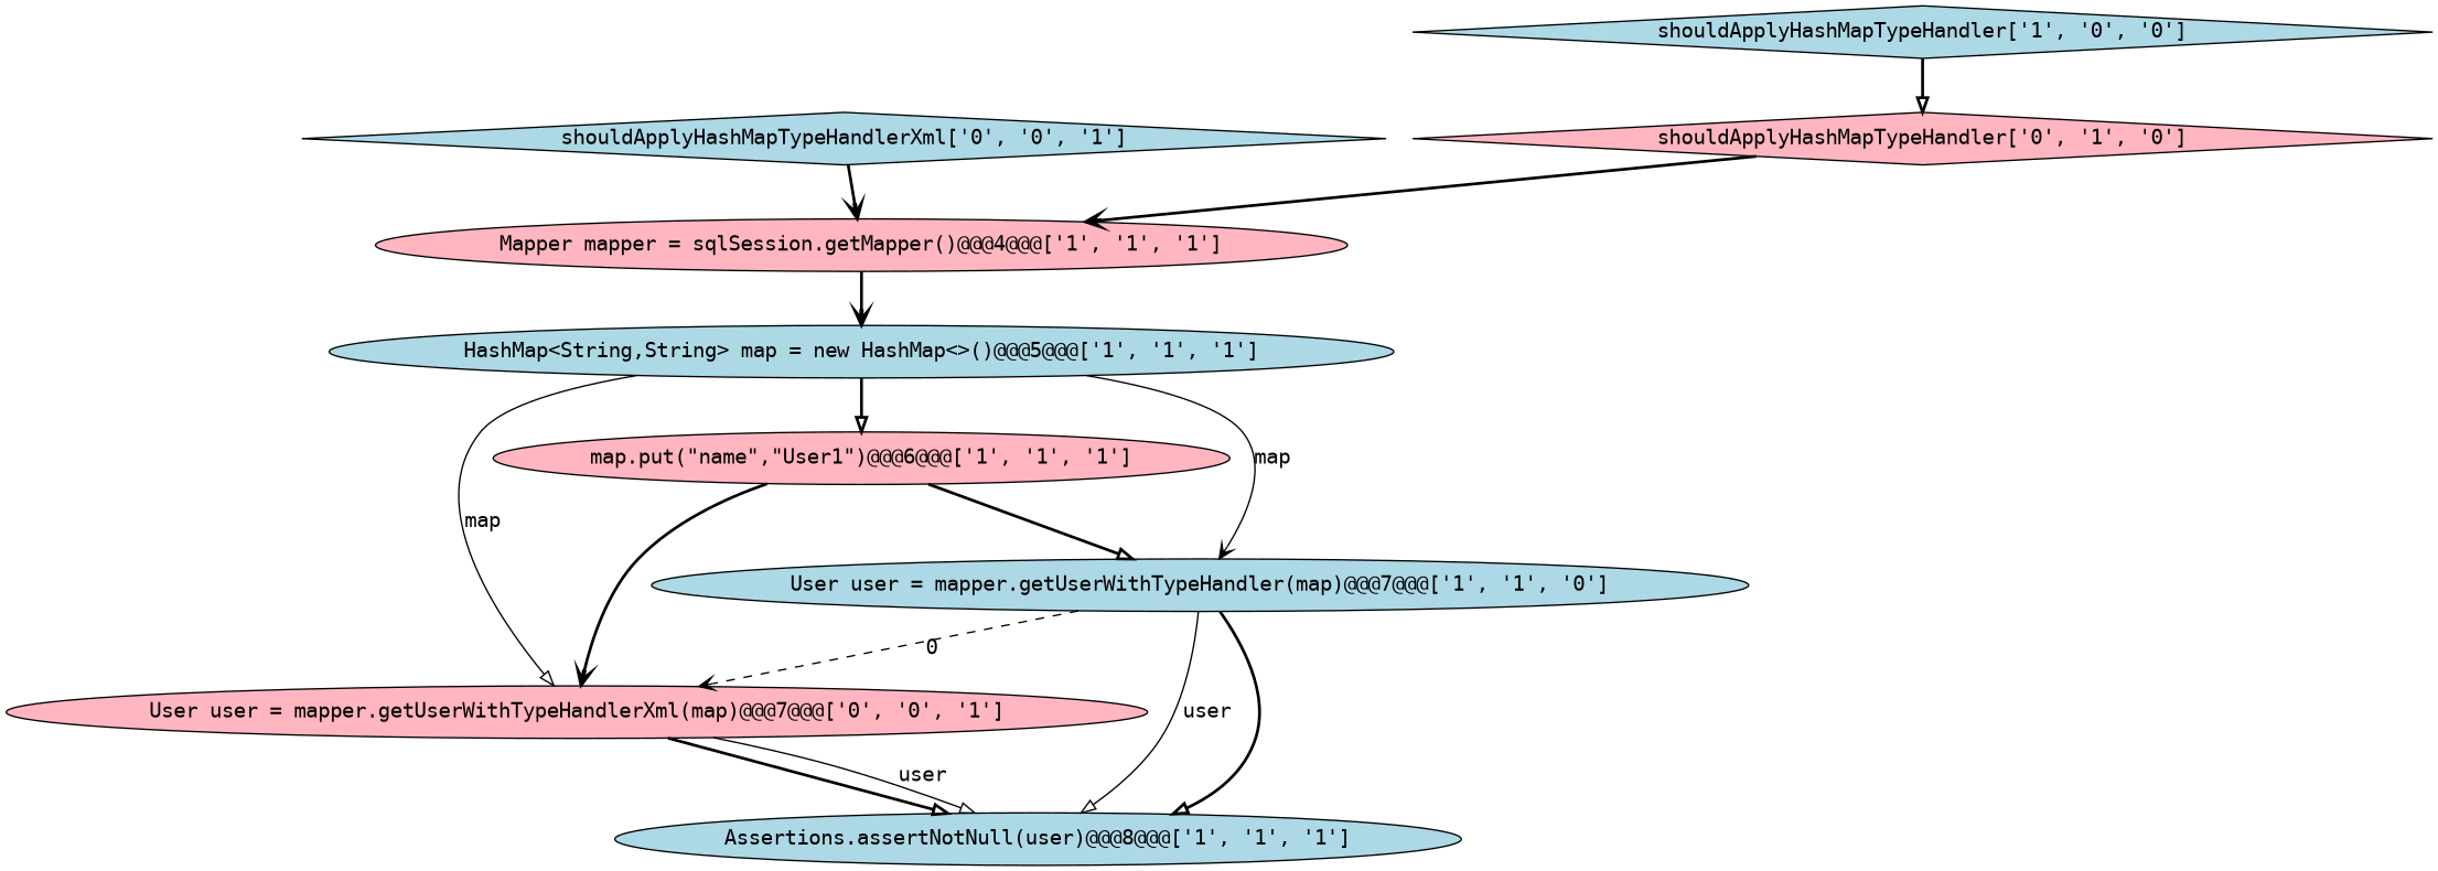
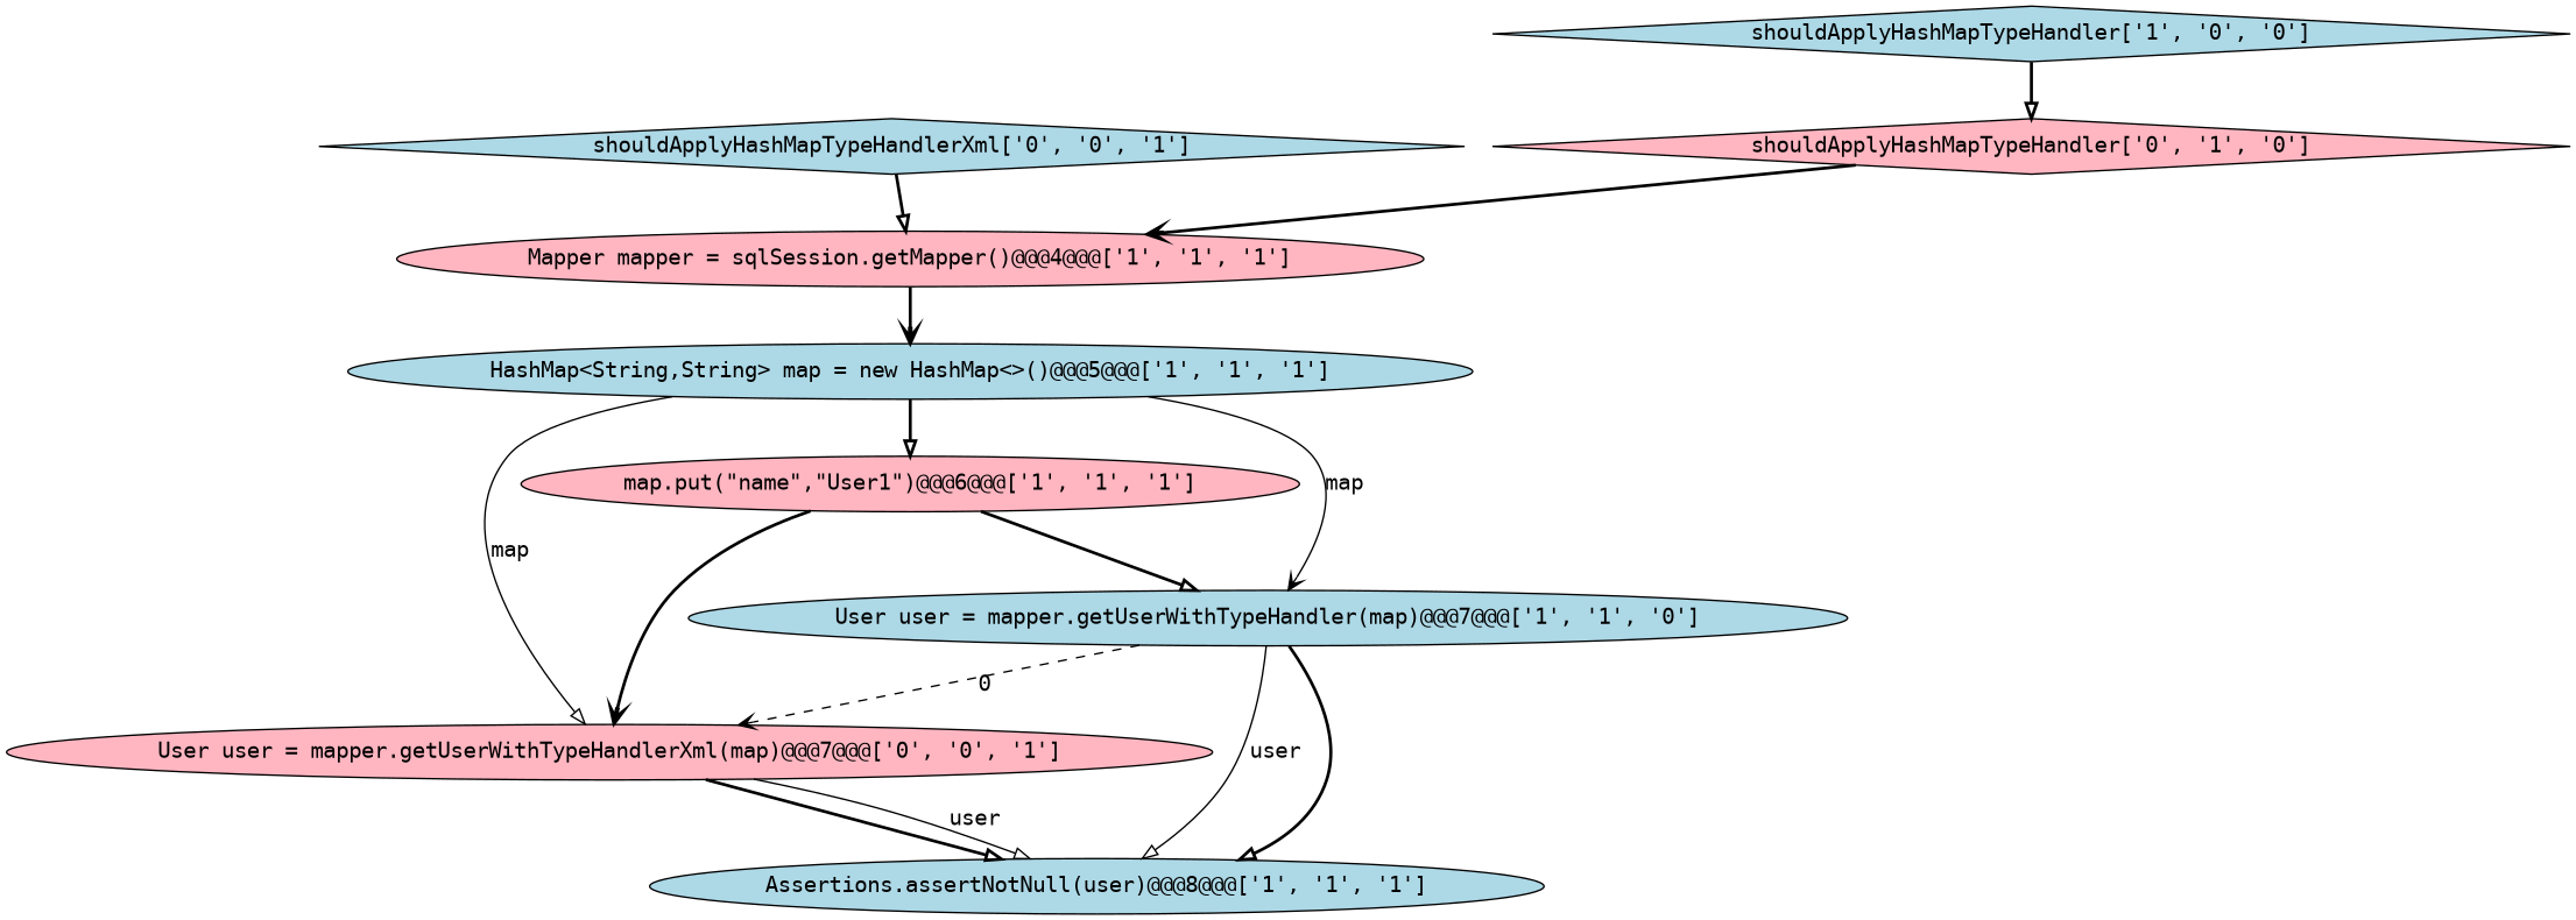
  digraph {
    fontname="DejaVu Sans Mono"
    node [fillcolor=lightblue fontname="DejaVu Sans Mono" shape=ellipse style=filled]
    edge [arrowhead=onormal fontname="DejaVu Sans Mono" style=bold]
    n1 [label="shouldApplyHashMapTypeHandlerXml['0', '0', '1']" shape=diamond]
    n2 [fillcolor=lightpink label="Mapper mapper = sqlSession.getMapper()@@@4@@@['1', '1', '1']"]
    n3 [label="HashMap<String,String> map = new HashMap<>()@@@5@@@['1', '1', '1']"]
    n4 [label="shouldApplyHashMapTypeHandler['1', '0', '0']" shape=diamond]
    n5 [fillcolor=lightpink label="shouldApplyHashMapTypeHandler['0', '1', '0']" shape=diamond]
    n6 [fillcolor=lightpink label="map.put(\"name\",\"User1\")@@@6@@@['1', '1', '1']"]
    n7 [fillcolor=lightpink label="User user = mapper.getUserWithTypeHandlerXml(map)@@@7@@@['0', '0', '1']"]
    n8 [label="User user = mapper.getUserWithTypeHandler(map)@@@7@@@['1', '1', '0']"]
    n9 [label="Assertions.assertNotNull(user)@@@8@@@['1', '1', '1']"]
-   n1 -> n2 [arrowhead=vee]
+   n1 -> n2
    n2 -> n3 [arrowhead=vee]
    n3 -> n6
    n3 -> n7 [label=map style=solid]
    n3 -> n8 [arrowhead=vee label=map style=solid]
    n4 -> n5
    n5 -> n2 [arrowhead=vee]
    n6 -> n7 [arrowhead=vee]
    n6 -> n8
    n7 -> n9
    n7 -> n9 [label=user style=solid]
    n8 -> n7 [arrowhead=vee label=0 style=dashed]
    n8 -> n9
    n8 -> n9 [label=user style=solid]
  }
